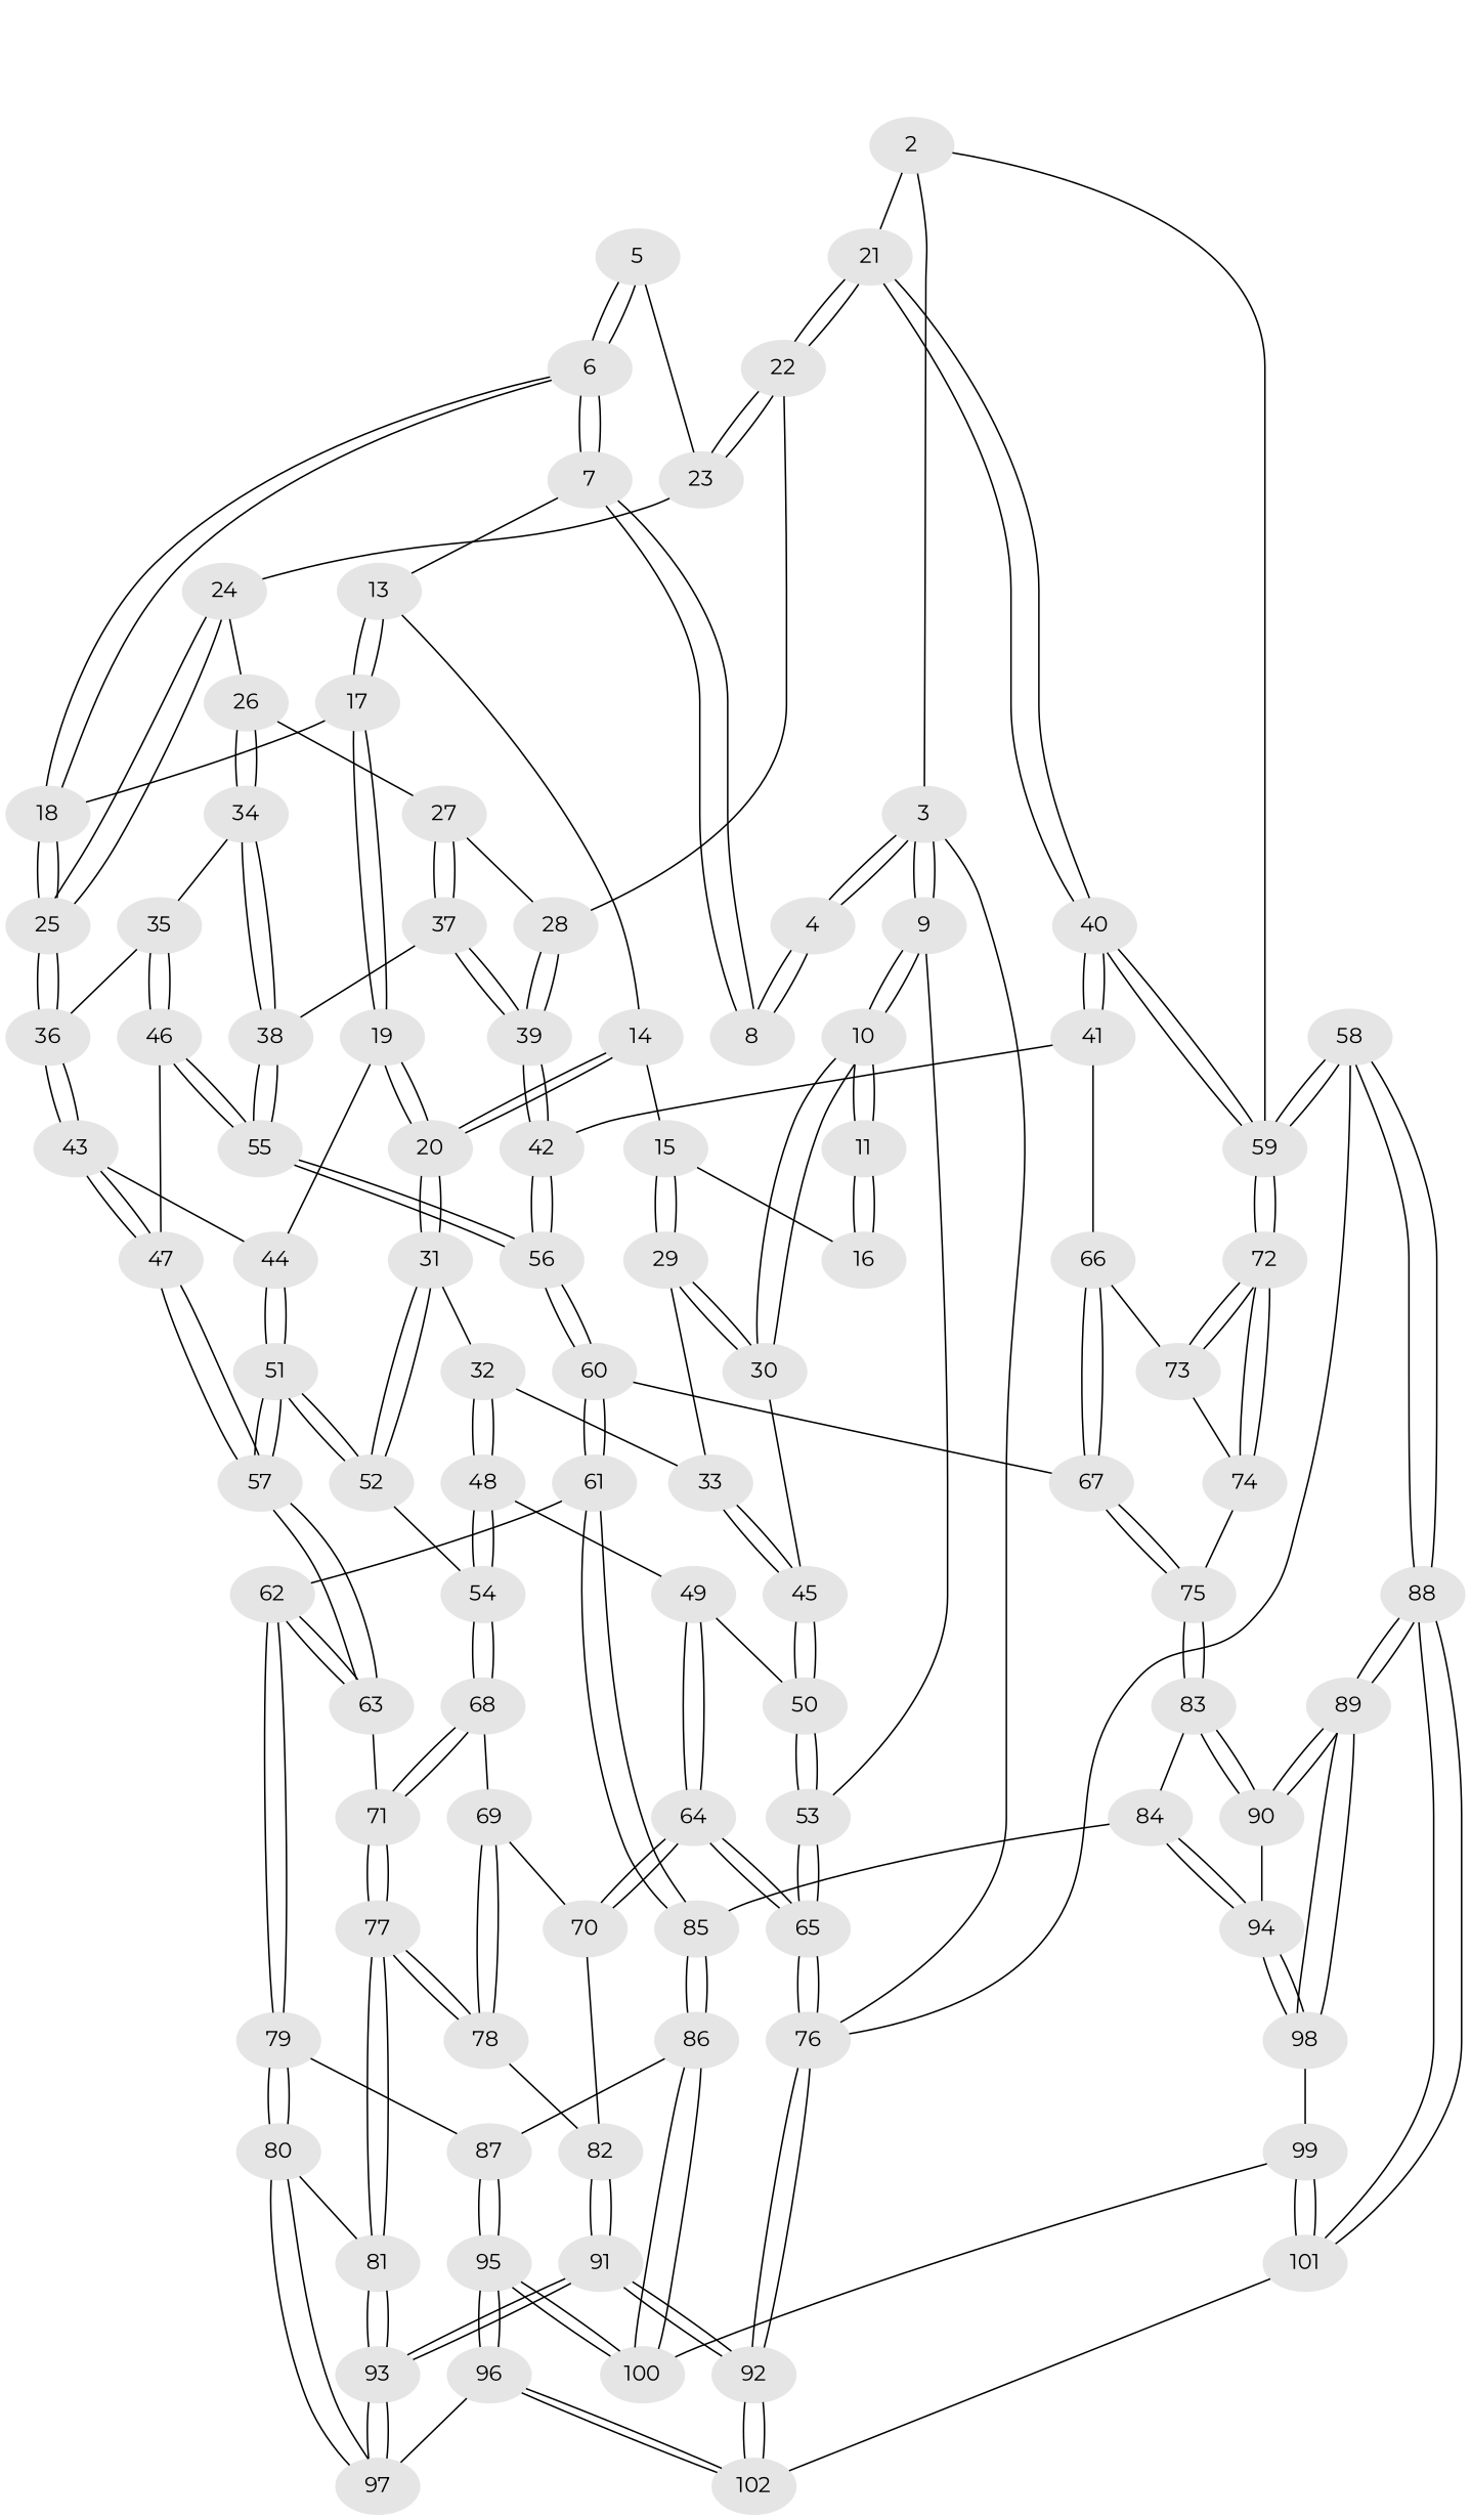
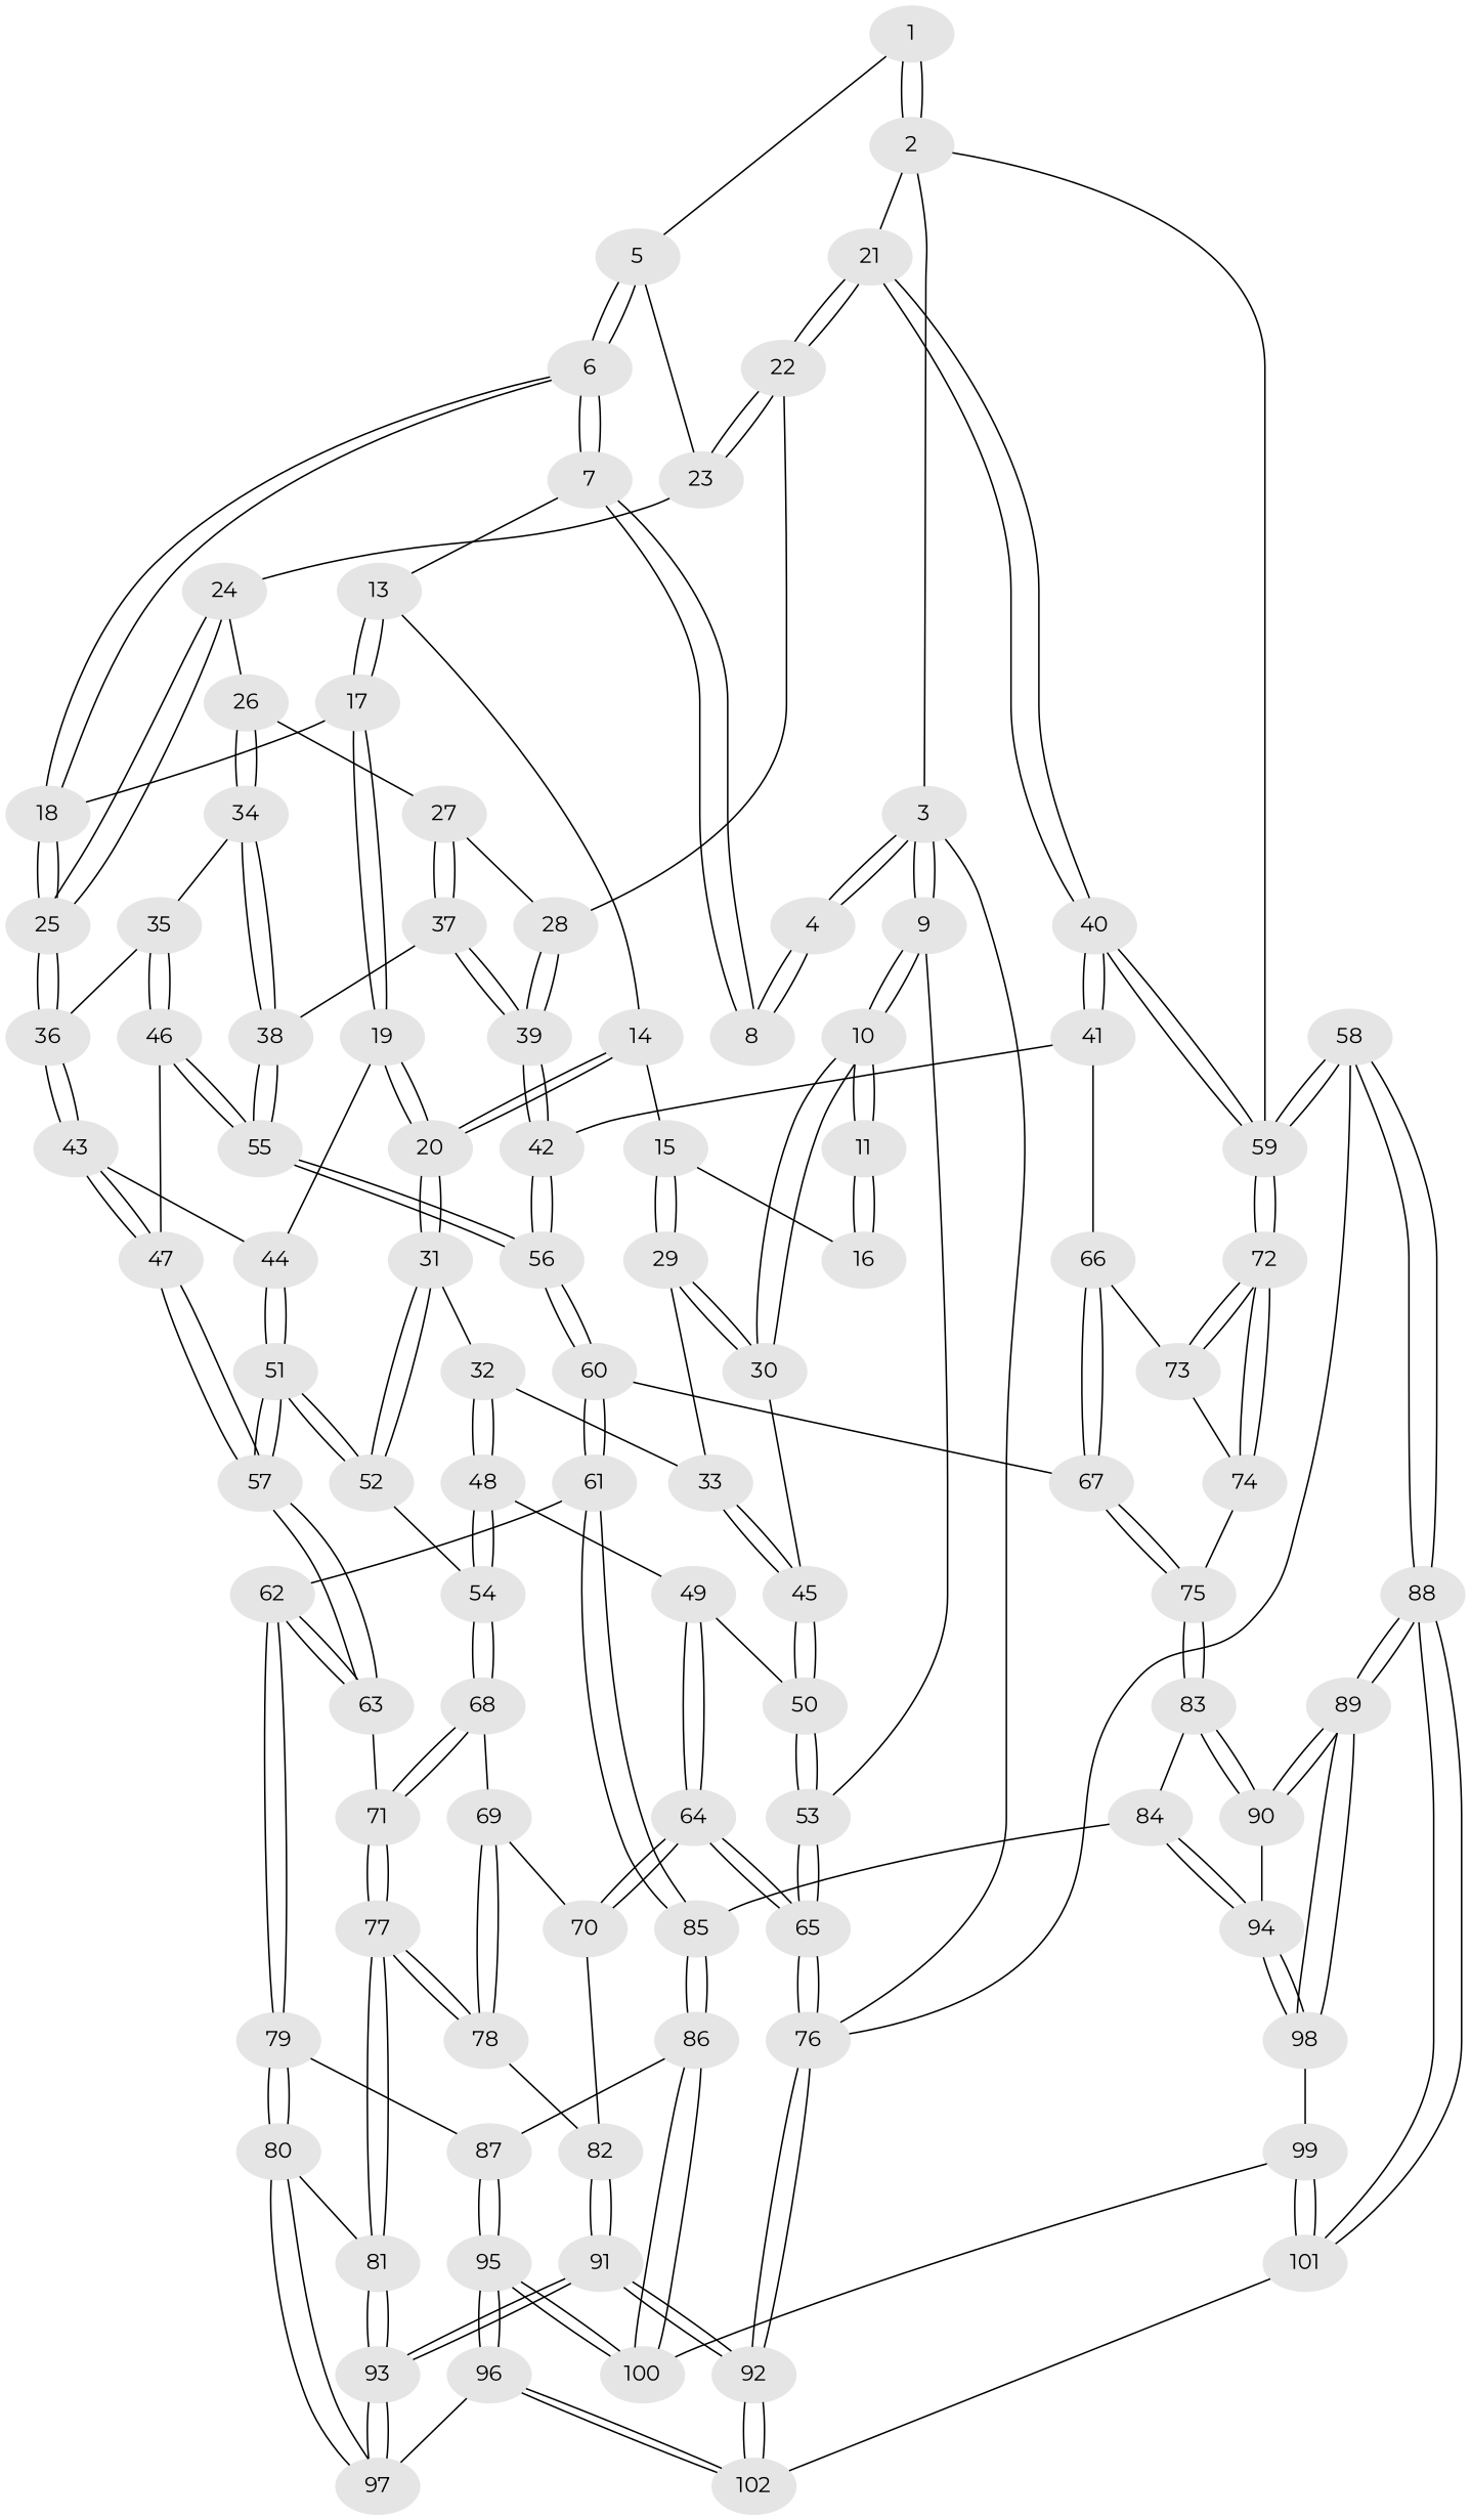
  graph {
    fontname=Montserrat
    node [color=gray90 fontname=Montserrat style=filled]
    edge [fontname=Montserrat]
+   1
    2
    5
    3
    21
    59
    6
    23
    4
    9
    76
    22
    40
    58
    88
    8
    10
    53
    92
    7
    18
    24
    13
    25
    14
    17
    11
    30
    65
    16
    45
    15
    20
    19
    29
    31
    33
    44
    36
    51
    32
    52
    28
    41
    39
    26
    27
    34
    43
    37
    35
    38
    42
    50
    48
    54
    49
    46
    55
    47
    56
    66
    72
    67
    73
    60
    57
    63
    64
    68
    70
    71
    69
    61
    89
    101
    74
    62
    85
    75
    79
    86
    80
    87
    77
    82
    83
    78
    91
    81
    84
    90
    102
    93
    97
    95
    94
    98
    100
    96
    99
+   1 -- 2
+   1 -- 2
+   1 -- 5
    2 -- 3
    2 -- 21
    2 -- 59
    5 -- 6
    5 -- 6
    5 -- 23
    3 -- 4
    3 -- 4
    3 -- 9
    3 -- 9
    3 -- 76
    21 -- 22
    21 -- 22
    21 -- 40
    21 -- 40
    59 -- 72
    59 -- 72
    6 -- 7
    6 -- 7
    6 -- 18
    6 -- 18
    23 -- 24
    4 -- 8
    4 -- 8
    9 -- 10
    9 -- 10
    9 -- 53
    76 -- 92
    76 -- 92
    22 -- 23
    22 -- 23
    22 -- 28
    40 -- 59
    40 -- 59
    40 -- 41
    40 -- 41
    58 -- 59
    58 -- 59
    58 -- 76
    58 -- 88
    58 -- 88
    88 -- 89
    88 -- 89
    88 -- 101
    88 -- 101
    10 -- 11
    10 -- 11
    10 -- 30
    10 -- 30
    53 -- 65
    53 -- 65
    92 -- 102
    92 -- 102
    7 -- 8
    7 -- 8
    7 -- 13
    18 -- 25
    18 -- 25
    24 -- 25
    24 -- 25
    24 -- 26
    13 -- 14
    13 -- 17
    13 -- 17
    25 -- 36
    25 -- 36
    14 -- 15
    14 -- 20
    14 -- 20
    17 -- 18
    17 -- 19
    17 -- 19
    11 -- 16
    11 -- 16
    30 -- 45
    65 -- 76
    65 -- 76
    45 -- 50
    45 -- 50
    15 -- 16
    15 -- 29
    15 -- 29
    20 -- 31
    20 -- 31
    19 -- 20
    19 -- 20
    19 -- 44
    29 -- 30
    29 -- 30
    29 -- 33
    31 -- 32
    31 -- 52
    31 -- 52
    33 -- 45
    33 -- 45
    44 -- 51
    44 -- 51
    36 -- 43
    36 -- 43
    51 -- 52
    51 -- 52
    51 -- 57
    51 -- 57
    32 -- 33
    32 -- 48
    32 -- 48
    52 -- 54
    28 -- 39
    28 -- 39
    41 -- 42
    41 -- 66
    39 -- 42
    39 -- 42
    26 -- 27
    26 -- 34
    26 -- 34
    27 -- 28
    27 -- 37
    27 -- 37
    34 -- 35
    34 -- 38
    34 -- 38
    43 -- 44
    43 -- 47
    43 -- 47
    37 -- 39
    37 -- 39
    37 -- 38
    35 -- 36
    35 -- 46
    35 -- 46
    38 -- 55
    38 -- 55
    42 -- 56
    42 -- 56
    50 -- 53
    50 -- 53
    48 -- 54
    48 -- 54
    48 -- 49
    54 -- 68
    54 -- 68
    49 -- 50
    49 -- 64
    49 -- 64
    46 -- 55
    46 -- 55
    46 -- 47
    55 -- 56
    55 -- 56
    47 -- 57
    47 -- 57
    56 -- 60
    56 -- 60
    66 -- 67
    66 -- 67
    66 -- 73
    72 -- 73
    72 -- 73
    72 -- 74
    72 -- 74
    67 -- 75
    67 -- 75
    73 -- 74
    60 -- 67
    60 -- 61
    60 -- 61
    57 -- 63
    57 -- 63
    63 -- 71
    64 -- 65
    64 -- 65
    64 -- 70
    64 -- 70
    68 -- 71
    68 -- 71
    68 -- 69
    70 -- 82
    71 -- 77
    71 -- 77
    69 -- 70
    69 -- 78
    69 -- 78
    61 -- 62
    61 -- 85
    61 -- 85
    89 -- 90
    89 -- 90
    89 -- 98
    89 -- 98
    101 -- 102
    74 -- 75
    62 -- 63
    62 -- 63
    62 -- 79
    62 -- 79
    85 -- 86
    85 -- 86
    75 -- 83
    75 -- 83
    79 -- 80
    79 -- 80
    79 -- 87
    86 -- 87
    86 -- 100
    86 -- 100
    80 -- 81
    80 -- 97
    80 -- 97
    87 -- 95
    87 -- 95
    77 -- 78
    77 -- 78
    77 -- 81
    77 -- 81
    82 -- 91
    82 -- 91
    83 -- 84
    83 -- 90
    83 -- 90
    78 -- 82
    91 -- 92
    91 -- 92
    91 -- 93
    91 -- 93
    81 -- 93
    81 -- 93
    84 -- 85
    84 -- 94
    84 -- 94
    90 -- 94
    93 -- 97
    93 -- 97
    95 -- 100
    95 -- 100
    95 -- 96
    95 -- 96
    94 -- 98
    94 -- 98
    98 -- 99
    96 -- 102
    96 -- 102
    96 -- 97
    99 -- 101
    99 -- 101
    99 -- 100
  }
